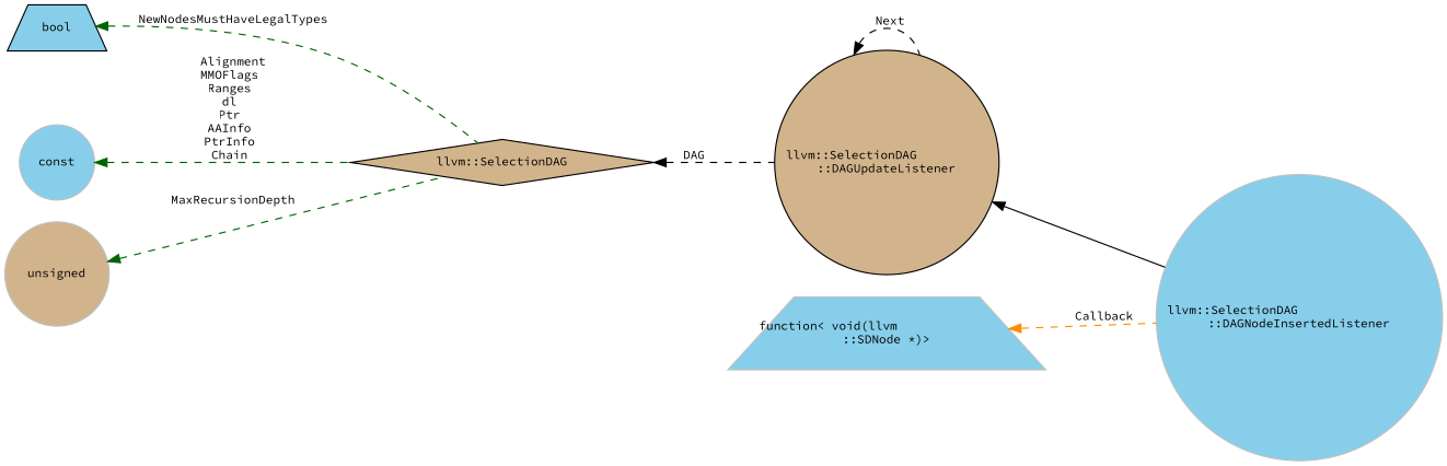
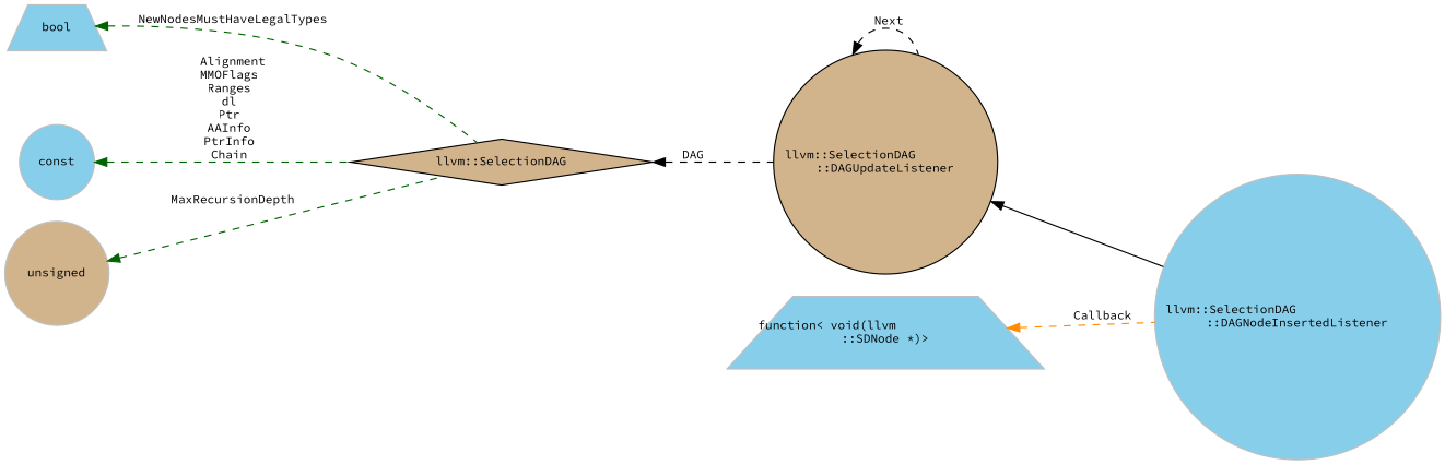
  digraph {
    fontname="Source Code Pro"
    rankdir=LR
    node [color=grey75 fillcolor=skyblue fontname="Source Code Pro" fontsize=10 shape=circle style=filled]
    edge [color=black dir=back fontname="Source Code Pro" fontsize=10 labelfontname=Helvetica labelfontsize=10 style=dashed]
    n1 [fontcolor=black height=0.2 label="llvm::SelectionDAG\l::DAGNodeInsertedListener" width=0.4]
    n2 [color=black fillcolor=tan height=0.2 label="llvm::SelectionDAG\l::DAGUpdateListener" width=0.4]
    n3 [color=black fillcolor=tan height=0.2 label="llvm::SelectionDAG" shape=diamond width=0.4]
-   n4 [color=black height=0.2 label=bool shape=trapezium width=0.4]
+   n4 [height=0.2 label=bool shape=trapezium width=0.4]
    n5 [height=0.2 label=const width=0.4]
    n6 [fillcolor=tan height=0.2 label=unsigned width=0.4]
    n7 [height=0.2 label="function\< void(llvm\l::SDNode *)\>" shape=trapezium width=0.4]
    n2 -> n1 [style=solid]
    n2 -> n2 [label=" Next"]
    n3 -> n2 [label=" DAG"]
    n4 -> n3 [color=darkgreen label=" NewNodesMustHaveLegalTypes"]
    n5 -> n3 [color=darkgreen label=" Alignment\nMMOFlags\nRanges\ndl\nPtr\nAAInfo\nPtrInfo\nChain"]
    n6 -> n3 [color=darkgreen label=" MaxRecursionDepth"]
    n7 -> n1 [color=darkorange label=" Callback"]
  }
